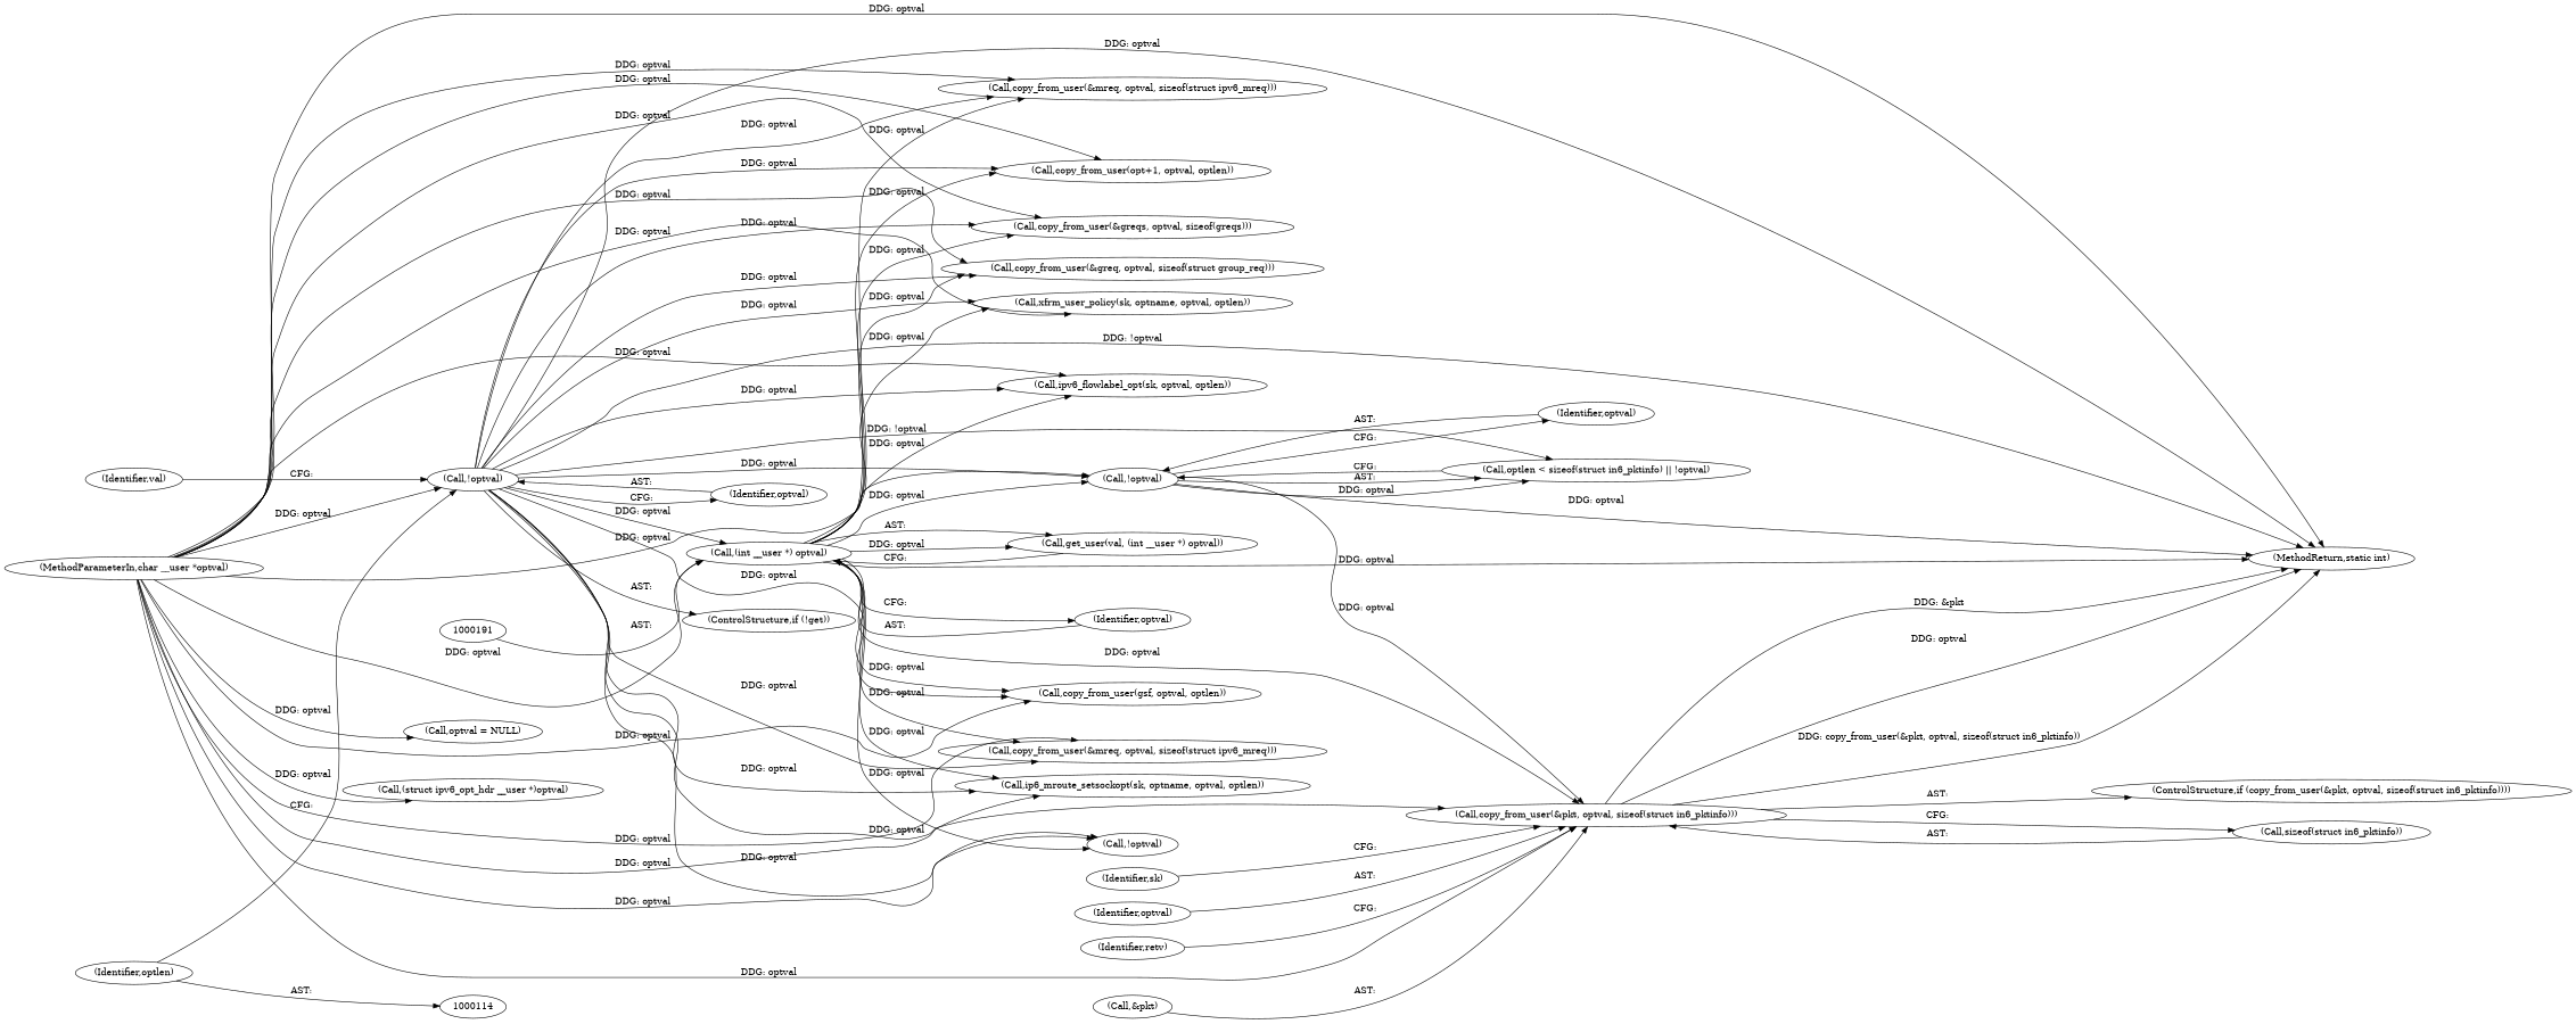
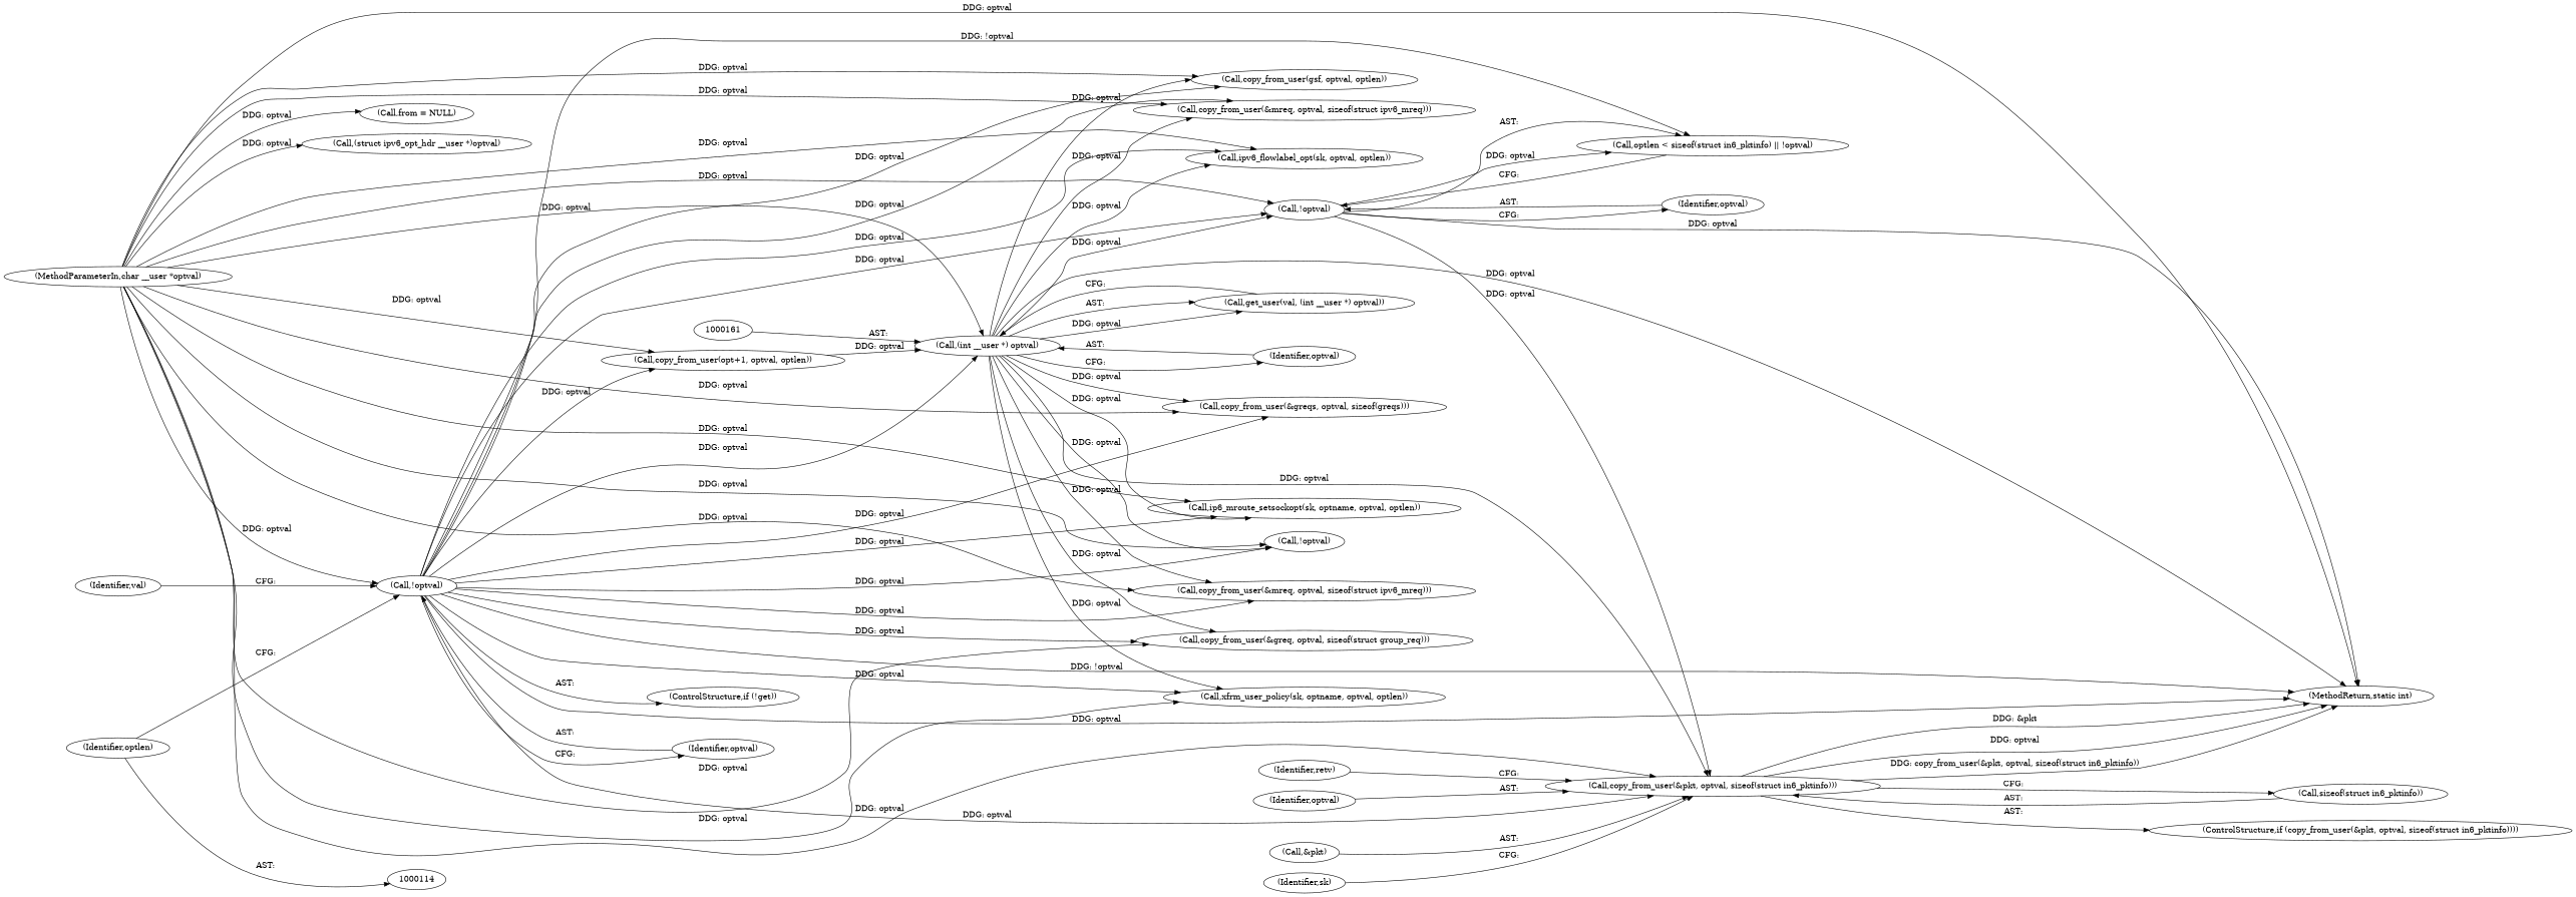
  digraph {
    rankdir=LR
    n1 [label="(Call,copy_from_user(&pkt, optval, sizeof(struct in6_pktinfo)))"]
    n2 [label="(Call,sizeof(struct in6_pktinfo))"]
    n3 [label="(ControlStructure,if (copy_from_user(&pkt, optval, sizeof(struct in6_pktinfo))))"]
    n4 [label="(MethodReturn,static int)"]
    n5 [label="(Call,!optval)"]
    n6 [label="(Call,optlen < sizeof(struct in6_pktinfo) || !optval)"]
    n7 [label="(Identifier,optval)"]
    n8 [label="(Call,!optval)"]
    n9 [label="(Call,(int __user *) optval)"]
    n10 [label="(ControlStructure,if (!get))"]
    n11 [label="(Call,ip6_mroute_setsockopt(sk, optname, optval, optlen))"]
    n12 [label="(Call,!optval)"]
    n13 [label="(Identifier,optval)"]
    n14 [label="(Call,copy_from_user(opt+1, optval, optlen))"]
    n15 [label="(Call,copy_from_user(&mreq, optval, sizeof(struct ipv6_mreq)))"]
    n16 [label="(Call,copy_from_user(&greq, optval, sizeof(struct group_req)))"]
    n17 [label="(Call,xfrm_user_policy(sk, optname, optval, optlen))"]
    n18 [label="(Call,copy_from_user(&greqs, optval, sizeof(greqs)))"]
    n19 [label="(Call,copy_from_user(gsf, optval, optlen))"]
    n20 [label="(Call,copy_from_user(&mreq, optval, sizeof(struct ipv6_mreq)))"]
    n21 [label="(Call,ipv6_flowlabel_opt(sk, optval, optlen))"]
    n22 [label="(Call,get_user(val, (int __user *) optval))"]
    n23 [label="(Identifier,optval)"]
    n24 [label="(MethodParameterIn,char __user *optval)"]
-   n25 [label="(Call,optval = NULL)"]
+   n25 [label="(Call,from = NULL)"]
    n26 [label="(Call,(struct ipv6_opt_hdr __user *)optval)"]
    n27 [label="(Identifier,retv)"]
    n28 [label="(Identifier,optval)"]
    n29 [label="(Identifier,val)"]
    n30 [label="(Call,&pkt)"]
    n31 [label="(Identifier,optlen)"]
    1000114
    n33 [label="(Identifier,sk)"]
-   1000161 [label=1000191]
+   1000161
    n1 -> n2 [label="CFG: "]
    n1 -> n3 [label="AST: "]
    n1 -> n4 [label="DDG: optval"]
    n1 -> n4 [label="DDG: copy_from_user(&pkt, optval, sizeof(struct in6_pktinfo))"]
    n1 -> n4 [label="DDG: &pkt"]
    n2 -> n1 [label="AST: "]
    n5 -> n1 [label="DDG: optval"]
    n5 -> n4 [label="DDG: optval"]
    n5 -> n6 [label="AST: "]
    n5 -> n6 [label="DDG: optval"]
    n5 -> n7 [label="CFG: "]
    n6 -> n5 [label="CFG: "]
    n7 -> n5 [label="AST: "]
    n8 -> n1 [label="DDG: optval"]
    n8 -> n4 [label="DDG: !optval"]
    n8 -> n4 [label="DDG: optval"]
    n8 -> n5 [label="DDG: optval"]
    n8 -> n6 [label="DDG: !optval"]
    n8 -> n9 [label="DDG: optval"]
    n8 -> n10 [label="AST: "]
    n8 -> n11 [label="DDG: optval"]
    n8 -> n12 [label="DDG: optval"]
    n8 -> n13 [label="CFG: "]
    n8 -> n14 [label="DDG: optval"]
    n8 -> n15 [label="DDG: optval"]
    n8 -> n16 [label="DDG: optval"]
    n8 -> n17 [label="DDG: optval"]
    n8 -> n18 [label="DDG: optval"]
    n8 -> n19 [label="DDG: optval"]
    n8 -> n20 [label="DDG: optval"]
    n8 -> n21 [label="DDG: optval"]
    n9 -> n1 [label="DDG: optval"]
    n9 -> n4 [label="DDG: optval"]
    n9 -> n5 [label="DDG: optval"]
    n9 -> n11 [label="DDG: optval"]
    n9 -> n12 [label="DDG: optval"]
-   n9 -> n14 [label="DDG: optval"]
+   n14 -> n9 [label="DDG: optval"]
    n9 -> n15 [label="DDG: optval"]
    n9 -> n16 [label="DDG: optval"]
    n9 -> n17 [label="DDG: optval"]
    n9 -> n18 [label="DDG: optval"]
    n9 -> n19 [label="DDG: optval"]
    n9 -> n20 [label="DDG: optval"]
    n9 -> n21 [label="DDG: optval"]
    n9 -> n22 [label="AST: "]
    n9 -> n22 [label="DDG: optval"]
    n9 -> n23 [label="CFG: "]
    n13 -> n8 [label="AST: "]
    n22 -> n9 [label="CFG: "]
    n23 -> n9 [label="AST: "]
    n24 -> n1 [label="DDG: optval"]
    n24 -> n4 [label="DDG: optval"]
    n24 -> n5 [label="DDG: optval"]
    n24 -> n8 [label="DDG: optval"]
    n24 -> n9 [label="DDG: optval"]
    n24 -> n11 [label="DDG: optval"]
    n24 -> n12 [label="DDG: optval"]
    n24 -> n14 [label="DDG: optval"]
    n24 -> n15 [label="DDG: optval"]
    n24 -> n16 [label="DDG: optval"]
    n24 -> n17 [label="DDG: optval"]
    n24 -> n18 [label="DDG: optval"]
    n24 -> n19 [label="DDG: optval"]
    n24 -> n20 [label="DDG: optval"]
    n24 -> n21 [label="DDG: optval"]
    n24 -> n25 [label="DDG: optval"]
    n24 -> n26 [label="DDG: optval"]
    n27 -> n1 [label="CFG: "]
    n28 -> n1 [label="AST: "]
    n29 -> n8 [label="CFG: "]
    n30 -> n1 [label="AST: "]
    n31 -> n8 [label="CFG: "]
    n31 -> 1000114 [label="AST: "]
    n33 -> n1 [label="CFG: "]
    1000161 -> n9 [label="AST: "]
  }
